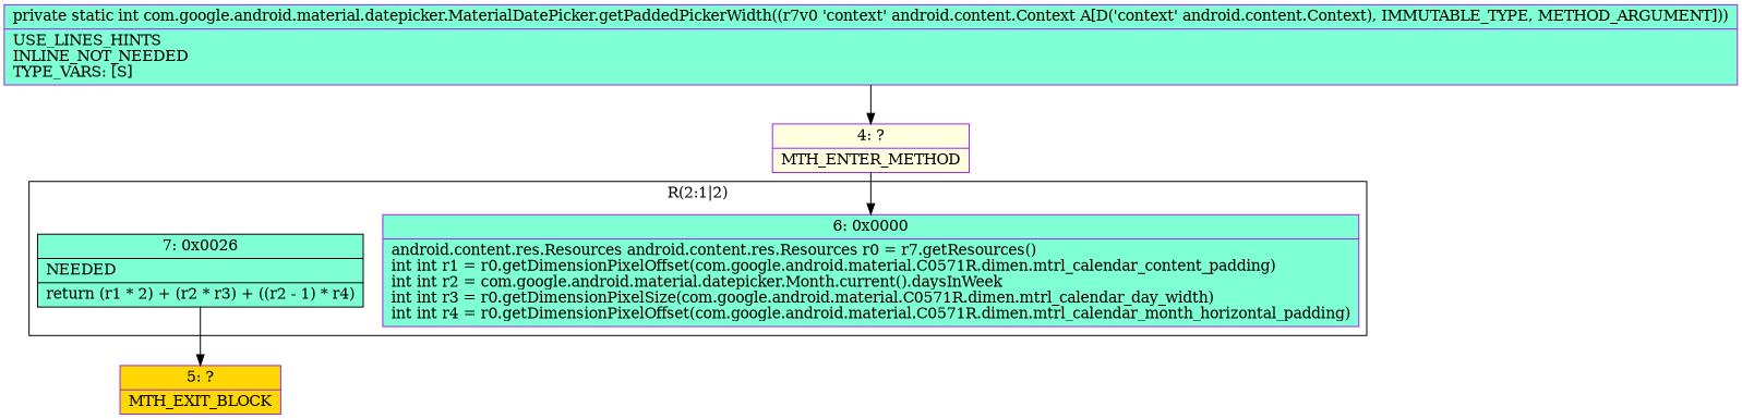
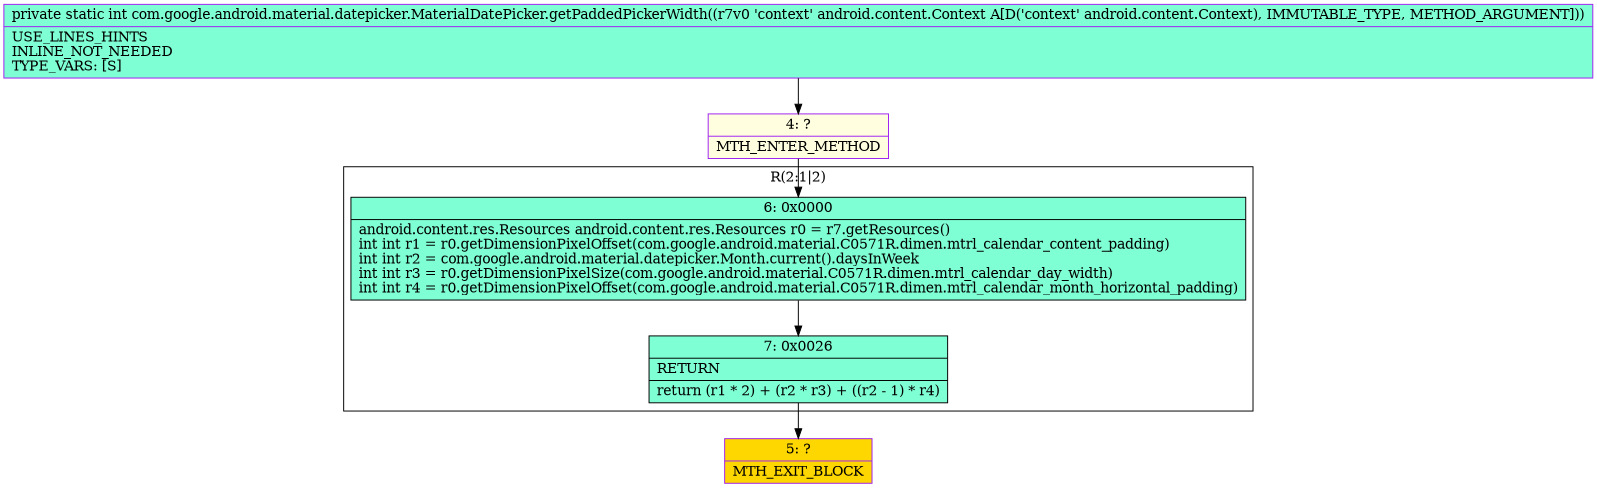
  digraph {
    node [color=purple fillcolor=aquamarine shape=record style=filled]
-   n1 [label="{6\:\ 0x0000|android.content.res.Resources android.content.res.Resources r0 = r7.getResources()\lint int r1 = r0.getDimensionPixelOffset(com.google.android.material.C0571R.dimen.mtrl_calendar_content_padding)\lint int r2 = com.google.android.material.datepicker.Month.current().daysInWeek\lint int r3 = r0.getDimensionPixelSize(com.google.android.material.C0571R.dimen.mtrl_calendar_day_width)\lint int r4 = r0.getDimensionPixelOffset(com.google.android.material.C0571R.dimen.mtrl_calendar_month_horizontal_padding)\l}"]
-   n2 [color=black label="{7\:\ 0x0026|NEEDED\l|return (r1 * 2) + (r2 * r3) + ((r2 \- 1) * r4)\l}"]
+   n1 [color=black label="{6\:\ 0x0000|android.content.res.Resources android.content.res.Resources r0 = r7.getResources()\lint int r1 = r0.getDimensionPixelOffset(com.google.android.material.C0571R.dimen.mtrl_calendar_content_padding)\lint int r2 = com.google.android.material.datepicker.Month.current().daysInWeek\lint int r3 = r0.getDimensionPixelSize(com.google.android.material.C0571R.dimen.mtrl_calendar_day_width)\lint int r4 = r0.getDimensionPixelOffset(com.google.android.material.C0571R.dimen.mtrl_calendar_month_horizontal_padding)\l}"]
+   n2 [color=black label="{7\:\ 0x0026|RETURN\l|return (r1 * 2) + (r2 * r3) + ((r2 \- 1) * r4)\l}"]
    n3 [fillcolor=gold label="{5\:\ ?|MTH_EXIT_BLOCK\l}"]
    n4 [fillcolor=lightyellow label="{4\:\ ?|MTH_ENTER_METHOD\l}"]
    n5 [label="{private static int com.google.android.material.datepicker.MaterialDatePicker.getPaddedPickerWidth((r7v0 'context' android.content.Context A[D('context' android.content.Context), IMMUTABLE_TYPE, METHOD_ARGUMENT]))  | USE_LINES_HINTS\lINLINE_NOT_NEEDED\lTYPE_VARS: [S]\l}"]
    subgraph cluster_1 {
      label="R(2:1|2)"
      n1
      n2
    }
+   n1 -> n2
    n2 -> n3
    n4 -> n1
    n5 -> n4
  }
